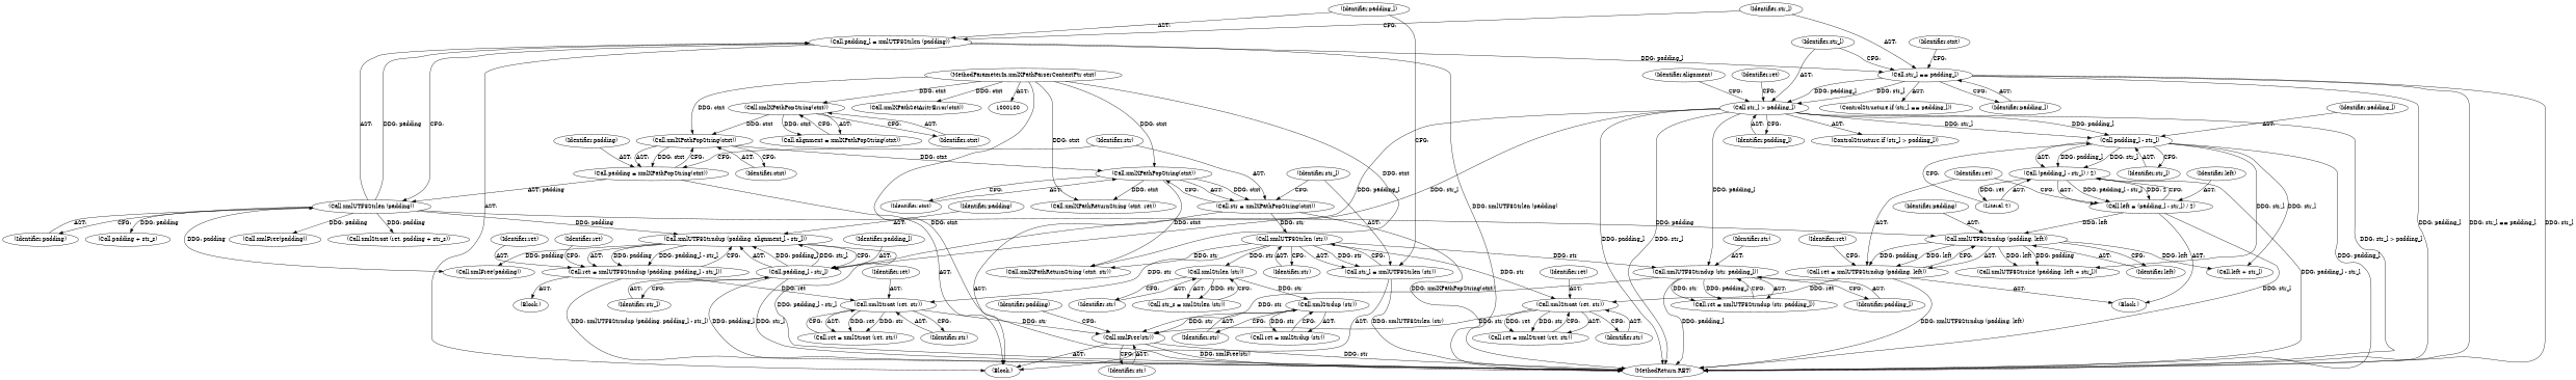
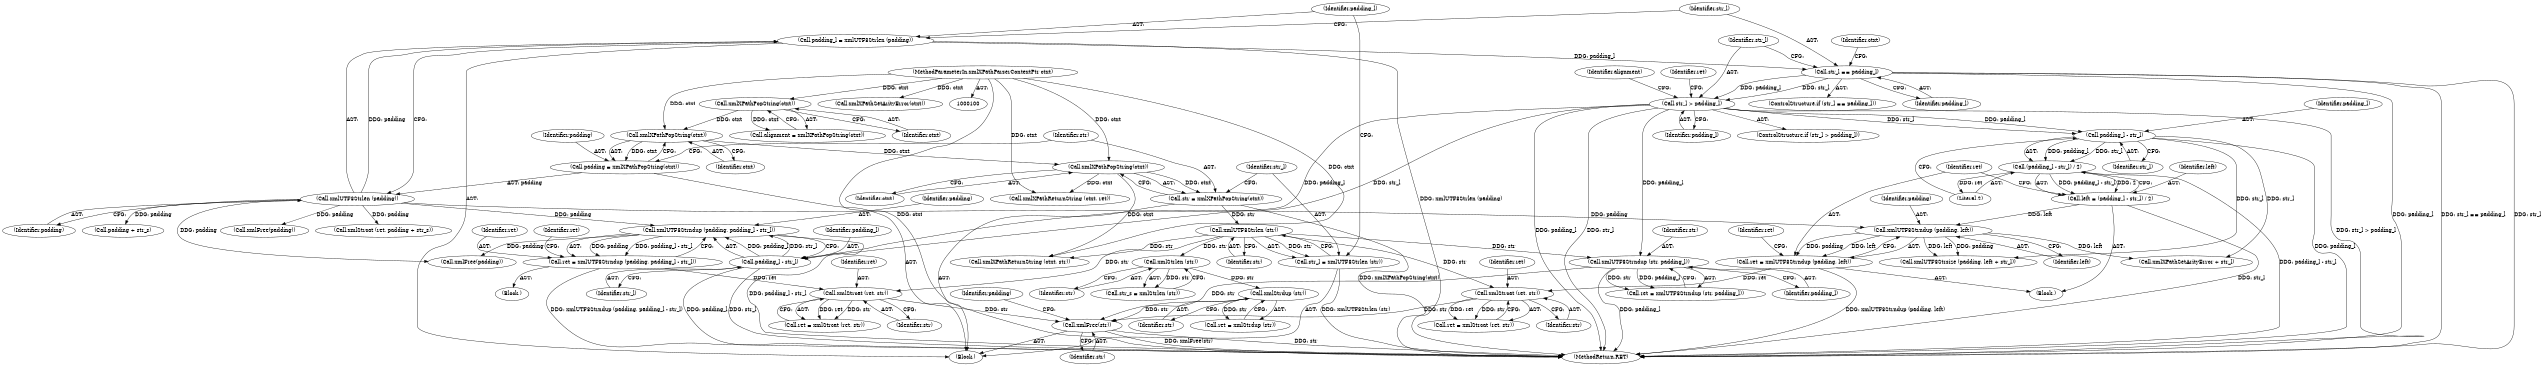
  digraph {
    n1 [label="(Call,xmlFree(str))"]
    n2 [label="(Identifier,str)"]
    n3 [label="(Block,)"]
    n4 [label="(MethodReturn,RET)"]
    n5 [label="(Call,xmlStrcat (ret, str))"]
    n6 [label="(Call,ret = xmlStrcat (ret, str))"]
    n7 [label="(Identifier,str)"]
    n8 [label="(Call,ret = xmlUTF8Strndup (padding, padding_l - str_l))"]
-   n9 [label="(Call,xmlUTF8Strndup (padding, alignment_l - str_l))"]
+   n9 [label="(Call,xmlUTF8Strndup (padding, padding_l - str_l))"]
    n10 [label="(Block,)"]
    n11 [label="(Call,padding_l - str_l)"]
    n12 [label="(Call,xmlFree(padding))"]
    n13 [label="(Identifier,str_l)"]
    n14 [label="(Call,xmlUTF8Strlen (padding))"]
    n15 [label="(Call,padding_l = xmlUTF8Strlen (padding))"]
    n16 [label="(Call,xmlUTF8Strndup (padding, left))"]
    n17 [label="(Call,xmlStrcat (ret, padding + str_s))"]
    n18 [label="(Call,padding + str_s)"]
    n19 [label="(Call,xmlFree(padding))"]
    n20 [label="(Identifier,padding)"]
    n21 [label="(Call,str_l == padding_l)"]
    n22 [label="(Call,ret = xmlUTF8Strndup (padding, left))"]
    n23 [label="(Identifier,left)"]
-   n24 [label="(Call,left + str_l)"]
+   n24 [label="(Call,xmlXPathSetArityError + str_l)"]
    n25 [label="(Call,xmlUTF8Strsize (padding, left + str_l))"]
    n26 [label="(Call,padding = xmlXPathPopString(ctxt))"]
    n27 [label="(Call,xmlXPathPopString(ctxt))"]
    n28 [label="(Call,xmlXPathPopString(ctxt))"]
    n29 [label="(Identifier,ctxt)"]
    n30 [label="(Call,xmlXPathReturnString (ctxt, str))"]
    n31 [label="(Call,xmlXPathReturnString (ctxt, ret))"]
    n32 [label="(Call,str = xmlXPathPopString(ctxt))"]
    n33 [label="(Identifier,ctxt)"]
    n34 [label="(Call,xmlXPathPopString(ctxt))"]
    n35 [label="(Identifier,ctxt)"]
    n36 [label="(Call,alignment = xmlXPathPopString(ctxt))"]
    n37 [label="(MethodParameterIn,xmlXPathParserContextPtr ctxt)"]
    n38 [label="(Call,xmlXPathSetArityError(ctxt))"]
    1000100
    n40 [label="(Call,str_l > padding_l)"]
    n41 [label="(Call,padding_l - str_l)"]
    n42 [label="(Call,xmlUTF8Strndup (str, padding_l))"]
    n43 [label="(Identifier,padding_l)"]
    n44 [label="(ControlStructure,if (str_l > padding_l))"]
    n45 [label="(Call,(padding_l - str_l) / 2)"]
    n46 [label="(Identifier,str_l)"]
    n47 [label="(Call,ret = xmlUTF8Strndup (str, padding_l))"]
    n48 [label="(Identifier,padding_l)"]
    n49 [label="(ControlStructure,if (str_l == padding_l))"]
    n50 [label="(Identifier,padding_l)"]
    n51 [label="(Call,str_l = xmlUTF8Strlen (str))"]
    n52 [label="(Call,xmlUTF8Strlen (str))"]
    n53 [label="(Call,xmlStrlen (str))"]
    n54 [label="(Call,xmlStrcat (ret, str))"]
    n55 [label="(Identifier,str)"]
    n56 [label="(Call,xmlStrdup (str))"]
    n57 [label="(Identifier,str)"]
    n58 [label="(Call,str_s = xmlStrlen (str))"]
    n59 [label="(Identifier,str)"]
    n60 [label="(Call,ret = xmlStrcat (ret, str))"]
    n61 [label="(Identifier,str)"]
    n62 [label="(Call,ret = xmlStrdup (str))"]
    n63 [label="(Block,)"]
    n64 [label="(Call,left = (padding_l - str_l) / 2)"]
    n65 [label="(Literal,2)"]
    n66 [label="(Identifier,ret)"]
    n67 [label="(Identifier,str_l)"]
    n68 [label="(Identifier,padding_l)"]
    n69 [label="(Identifier,padding)"]
    n70 [label="(Identifier,padding)"]
    n71 [label="(Identifier,ret)"]
    n72 [label="(Identifier,str_l)"]
    n73 [label="(Identifier,ctxt)"]
    n74 [label="(Identifier,ret)"]
    n75 [label="(Identifier,str_l)"]
    n76 [label="(Identifier,ret)"]
    n77 [label="(Identifier,alignment)"]
    n78 [label="(Identifier,ret)"]
    n79 [label="(Identifier,str)"]
    n80 [label="(Identifier,ret)"]
    n81 [label="(Identifier,left)"]
    n82 [label="(Identifier,str)"]
    n83 [label="(Identifier,padding_l)"]
    n84 [label="(Identifier,ret)"]
    n85 [label="(Identifier,padding)"]
    n86 [label="(Identifier,padding)"]
    n87 [label="(Identifier,padding_l)"]
    n1 -> n2 [label="CFG: "]
    n1 -> n3 [label="AST: "]
    n1 -> n4 [label="DDG: str"]
    n1 -> n4 [label="DDG: xmlFree(str)"]
    n2 -> n1 [label="AST: "]
    n5 -> n1 [label="DDG: str"]
    n5 -> n6 [label="AST: "]
    n5 -> n6 [label="DDG: ret"]
    n5 -> n6 [label="DDG: str"]
    n5 -> n7 [label="CFG: "]
    n6 -> n5 [label="CFG: "]
    n7 -> n5 [label="AST: "]
    n8 -> n4 [label="DDG: xmlUTF8Strndup (padding, padding_l - str_l)"]
    n8 -> n5 [label="DDG: ret"]
    n8 -> n9 [label="CFG: "]
    n8 -> n10 [label="AST: "]
    n9 -> n4 [label="DDG: padding_l - str_l"]
    n9 -> n8 [label="AST: "]
    n9 -> n8 [label="DDG: padding"]
    n9 -> n8 [label="DDG: padding_l - str_l"]
    n9 -> n11 [label="CFG: "]
    n9 -> n12 [label="DDG: padding"]
    n11 -> n4 [label="DDG: str_l"]
    n11 -> n4 [label="DDG: padding_l"]
    n11 -> n9 [label="AST: "]
    n11 -> n9 [label="DDG: padding_l"]
    n11 -> n9 [label="DDG: str_l"]
    n11 -> n13 [label="CFG: "]
    n13 -> n11 [label="AST: "]
    n14 -> n9 [label="DDG: padding"]
    n14 -> n12 [label="DDG: padding"]
    n14 -> n15 [label="AST: "]
    n14 -> n15 [label="DDG: padding"]
    n14 -> n16 [label="DDG: padding"]
    n14 -> n17 [label="DDG: padding"]
    n14 -> n18 [label="DDG: padding"]
    n14 -> n19 [label="DDG: padding"]
    n14 -> n20 [label="CFG: "]
    n15 -> n3 [label="AST: "]
    n15 -> n4 [label="DDG: xmlUTF8Strlen (padding)"]
    n15 -> n14 [label="CFG: "]
    n15 -> n21 [label="DDG: padding_l"]
    n16 -> n22 [label="AST: "]
    n16 -> n22 [label="DDG: padding"]
    n16 -> n22 [label="DDG: left"]
    n16 -> n23 [label="CFG: "]
    n16 -> n24 [label="DDG: left"]
    n16 -> n25 [label="DDG: padding"]
    n16 -> n25 [label="DDG: left"]
    n20 -> n14 [label="AST: "]
    n21 -> n4 [label="DDG: str_l == padding_l"]
    n21 -> n4 [label="DDG: str_l"]
    n21 -> n4 [label="DDG: padding_l"]
    n21 -> n40 [label="DDG: str_l"]
    n21 -> n40 [label="DDG: padding_l"]
    n21 -> n49 [label="AST: "]
    n21 -> n50 [label="CFG: "]
    n22 -> n4 [label="DDG: xmlUTF8Strndup (padding, left)"]
    n22 -> n16 [label="CFG: "]
    n22 -> n54 [label="DDG: ret"]
    n22 -> n63 [label="AST: "]
    n23 -> n16 [label="AST: "]
    n26 -> n3 [label="AST: "]
    n26 -> n14 [label="AST: padding"]
    n26 -> n27 [label="CFG: "]
    n27 -> n26 [label="AST: "]
    n27 -> n26 [label="DDG: ctxt"]
    n27 -> n28 [label="DDG: ctxt"]
    n27 -> n29 [label="CFG: "]
    n28 -> n30 [label="DDG: ctxt"]
    n28 -> n31 [label="DDG: ctxt"]
    n28 -> n32 [label="AST: "]
    n28 -> n32 [label="DDG: ctxt"]
    n28 -> n33 [label="CFG: "]
    n29 -> n27 [label="AST: "]
    n32 -> n3 [label="AST: "]
    n32 -> n4 [label="DDG: xmlXPathPopString(ctxt)"]
    n32 -> n28 [label="CFG: "]
    n32 -> n52 [label="DDG: str"]
    n33 -> n28 [label="AST: "]
    n34 -> n27 [label="DDG: ctxt"]
    n34 -> n35 [label="CFG: "]
    n34 -> n36 [label="AST: "]
    n34 -> n36 [label="DDG: ctxt"]
    n35 -> n34 [label="AST: "]
    n36 -> n34 [label="CFG: "]
    n37 -> n4 [label="DDG: ctxt"]
    n37 -> n27 [label="DDG: ctxt"]
    n37 -> n28 [label="DDG: ctxt"]
    n37 -> n30 [label="DDG: ctxt"]
    n37 -> n31 [label="DDG: ctxt"]
    n37 -> n34 [label="DDG: ctxt"]
    n37 -> n38 [label="DDG: ctxt"]
    n37 -> 1000100 [label="AST: "]
    n40 -> n4 [label="DDG: str_l > padding_l"]
    n40 -> n4 [label="DDG: padding_l"]
    n40 -> n4 [label="DDG: str_l"]
    n40 -> n11 [label="DDG: padding_l"]
    n40 -> n11 [label="DDG: str_l"]
    n40 -> n41 [label="DDG: padding_l"]
    n40 -> n41 [label="DDG: str_l"]
    n40 -> n42 [label="DDG: padding_l"]
    n40 -> n43 [label="CFG: "]
    n40 -> n44 [label="AST: "]
    n41 -> n4 [label="DDG: padding_l"]
    n41 -> n24 [label="DDG: str_l"]
    n41 -> n25 [label="DDG: str_l"]
    n41 -> n45 [label="AST: "]
    n41 -> n45 [label="DDG: padding_l"]
    n41 -> n45 [label="DDG: str_l"]
    n41 -> n46 [label="CFG: "]
    n42 -> n1 [label="DDG: str"]
    n42 -> n4 [label="DDG: padding_l"]
    n42 -> n47 [label="AST: "]
    n42 -> n47 [label="DDG: str"]
    n42 -> n47 [label="DDG: padding_l"]
    n42 -> n48 [label="CFG: "]
    n43 -> n40 [label="AST: "]
    n45 -> n4 [label="DDG: padding_l - str_l"]
    n45 -> n64 [label="AST: "]
    n45 -> n64 [label="DDG: padding_l - str_l"]
    n45 -> n64 [label="DDG: 2"]
    n45 -> n65 [label="DDG: ret"]
    n46 -> n41 [label="AST: "]
    n47 -> n42 [label="CFG: "]
    n48 -> n42 [label="AST: "]
    n50 -> n21 [label="AST: "]
    n51 -> n3 [label="AST: "]
    n51 -> n4 [label="DDG: xmlUTF8Strlen (str)"]
    n51 -> n52 [label="CFG: "]
    n52 -> n5 [label="DDG: str"]
    n52 -> n30 [label="DDG: str"]
    n52 -> n42 [label="DDG: str"]
    n52 -> n51 [label="AST: "]
    n52 -> n51 [label="DDG: str"]
    n52 -> n53 [label="DDG: str"]
    n52 -> n54 [label="DDG: str"]
    n52 -> n55 [label="CFG: "]
    n53 -> n56 [label="DDG: str"]
    n53 -> n57 [label="CFG: "]
    n53 -> n58 [label="AST: "]
    n53 -> n58 [label="DDG: str"]
    n54 -> n1 [label="DDG: str"]
    n54 -> n59 [label="CFG: "]
    n54 -> n60 [label="AST: "]
    n54 -> n60 [label="DDG: ret"]
    n54 -> n60 [label="DDG: str"]
    n55 -> n52 [label="AST: "]
    n56 -> n1 [label="DDG: str"]
    n56 -> n61 [label="CFG: "]
    n56 -> n62 [label="AST: "]
    n56 -> n62 [label="DDG: str"]
    n57 -> n53 [label="AST: "]
    n58 -> n53 [label="CFG: "]
    n59 -> n54 [label="AST: "]
    n60 -> n54 [label="CFG: "]
    n61 -> n56 [label="AST: "]
    n62 -> n56 [label="CFG: "]
    n64 -> n4 [label="DDG: str_l"]
    n64 -> n16 [label="DDG: left"]
    n64 -> n45 [label="CFG: "]
    n64 -> n63 [label="AST: "]
    n65 -> n41 [label="CFG: "]
    n65 -> n45 [label="AST: "]
    n66 -> n54 [label="AST: "]
    n67 -> n32 [label="CFG: "]
    n67 -> n51 [label="AST: "]
    n68 -> n11 [label="AST: "]
    n69 -> n26 [label="AST: "]
    n70 -> n16 [label="AST: "]
    n71 -> n8 [label="CFG: "]
    n72 -> n15 [label="CFG: "]
    n72 -> n21 [label="AST: "]
    n73 -> n21 [label="CFG: "]
    n74 -> n22 [label="AST: "]
    n74 -> n64 [label="CFG: "]
    n75 -> n21 [label="CFG: "]
    n75 -> n40 [label="AST: "]
    n76 -> n5 [label="AST: "]
    n77 -> n40 [label="CFG: "]
    n78 -> n22 [label="CFG: "]
    n79 -> n42 [label="AST: "]
    n80 -> n40 [label="CFG: "]
    n81 -> n64 [label="AST: "]
    n82 -> n26 [label="CFG: "]
    n82 -> n32 [label="AST: "]
    n83 -> n41 [label="AST: "]
    n84 -> n8 [label="AST: "]
    n85 -> n9 [label="AST: "]
    n86 -> n1 [label="CFG: "]
    n87 -> n15 [label="AST: "]
    n87 -> n51 [label="CFG: "]
  }
